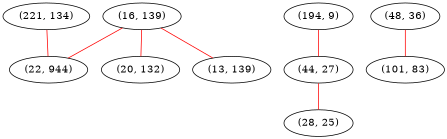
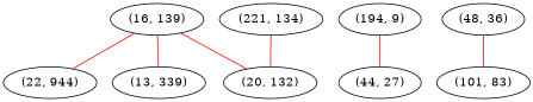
  graph {
    fontname="DejaVu Serif"
    node [fontname="DejaVu Serif"]
    edge [color=red fontname="DejaVu Serif" weight=1]
    n1 [label="(22, 944)"]
    "(221, 134)"
    "(16, 139)"
    "(20, 132)"
-   "(13, 139)"
+   "(13, 139)" [label="(13, 339)"]
    "(194, 9)"
    "(44, 27)"
-   "(28, 25)"
    "(48, 36)"
    "(101, 83)"
-   "(221, 134)" -- n1
+   "(221, 134)" -- "(20, 132)"
    "(16, 139)" -- n1
    "(16, 139)" -- "(20, 132)"
    "(16, 139)" -- "(13, 139)"
    "(194, 9)" -- "(44, 27)"
-   "(44, 27)" -- "(28, 25)"
    "(48, 36)" -- "(101, 83)"
  }
